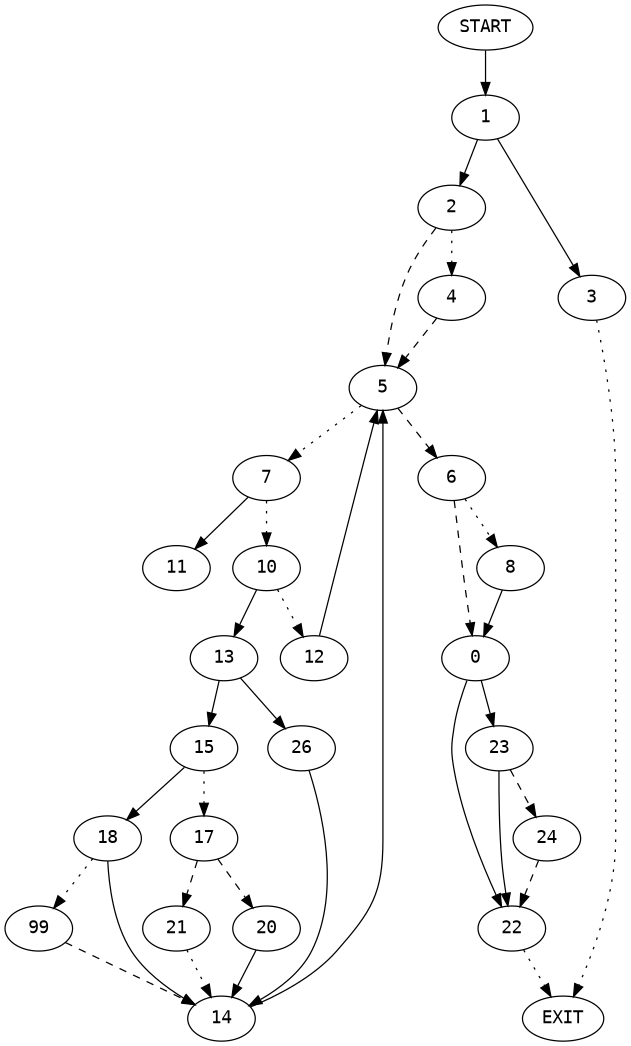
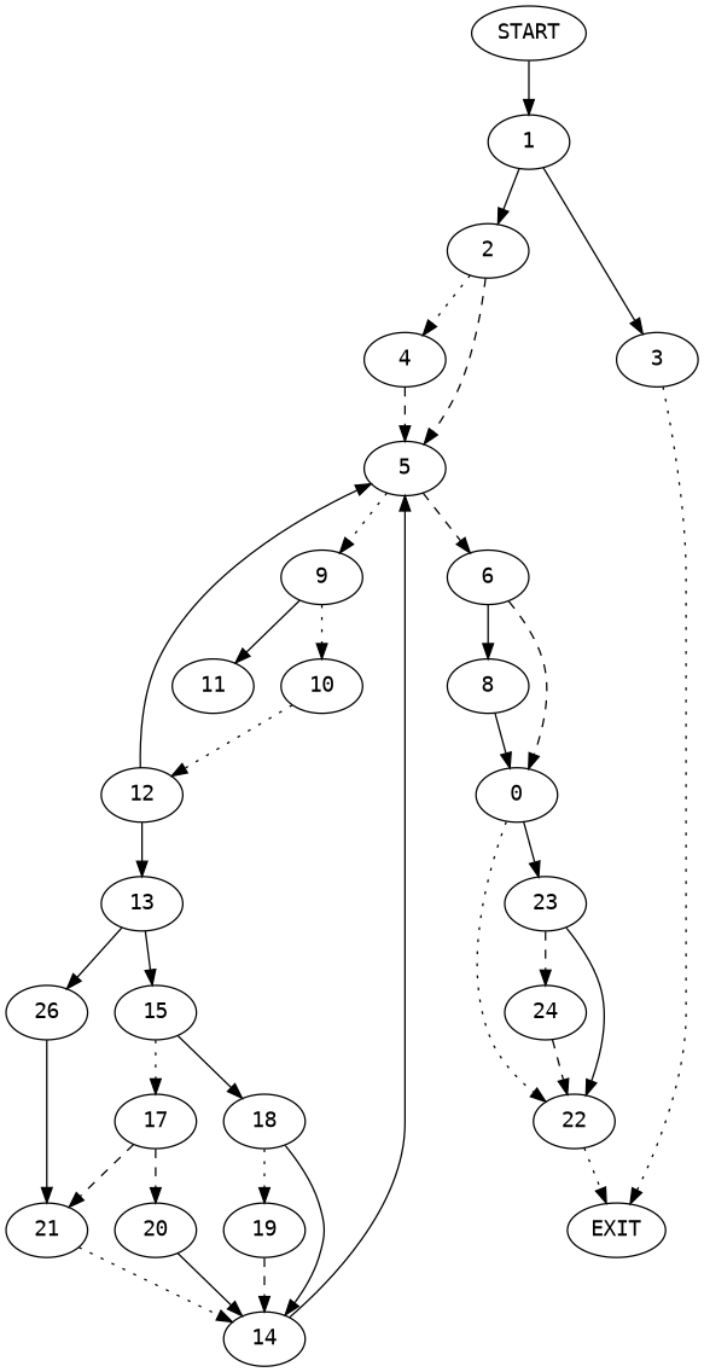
  digraph {
    fontname="DejaVu Sans Mono"
    node [fontname="DejaVu Sans Mono"]
    edge [fontname="DejaVu Sans Mono" style=solid]
    n1 [label=START]
    1
    2
    3
    n5 [label=EXIT]
    4
    5
    6
-   7
+   7 [label=9]
    8
    n11 [label=0]
    10
    11
    22
    23
    12
    13
    24
    15
    n20 [label=26]
    14
    17
    18
    20
    21
-   19 [label=99]
+   19
    n1 -> 1
    1 -> 2
    1 -> 3
    2 -> 4 [style=dotted]
    2 -> 5 [style=dashed]
    3 -> n5 [style=dotted]
    4 -> 5 [style=dashed]
    5 -> 6 [style=dashed]
    5 -> 7 [style=dotted]
-   6 -> 8 [style=dotted]
+   6 -> 8
    6 -> n11 [style=dashed]
    7 -> 10 [style=dotted]
    7 -> 11
    8 -> n11
-   n11 -> 22
+   n11 -> 22 [style=dotted]
    n11 -> 23
    10 -> 12 [style=dotted]
-   10 -> 13
+   12 -> 13
    22 -> n5 [style=dotted]
    23 -> 22
    23 -> 24 [style=dashed]
    12 -> 5
    13 -> 15
    13 -> n20
    24 -> 22 [style=dashed]
    15 -> 17 [style=dotted]
    15 -> 18
-   n20 -> 14
+   n20 -> 21
    14 -> 5
    17 -> 20 [style=dashed]
    17 -> 21 [style=dashed]
    18 -> 14
    18 -> 19 [style=dotted]
    20 -> 14
    21 -> 14 [style=dotted]
    19 -> 14 [style=dashed]
  }
